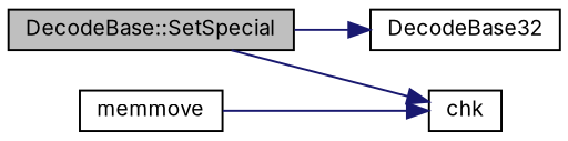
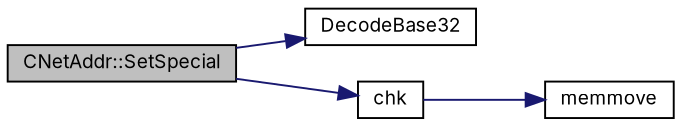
  digraph {
    fontname=Inter
    rankdir=LR
    node [color=black fillcolor=white fontname=Inter fontsize=10 shape=record style=filled]
    edge [color=midnightblue fontname=Inter fontsize=10 labelfontname=Helvetica labelfontsize=10 style=solid]
-   n1 [fillcolor=grey75 fontcolor=black height=0.2 label="DecodeBase::SetSpecial" width=0.4]
+   n1 [fillcolor=grey75 fontcolor=black height=0.2 label="CNetAddr::SetSpecial" width=0.4]
    n2 [height=0.2 label=DecodeBase32 width=0.4]
    n3 [height=0.2 label=chk width=0.4]
    n4 [height=0.2 label=memmove width=0.4]
    n1 -> n2
    n1 -> n3
-   n4 -> n3
+   n3 -> n4
  }
